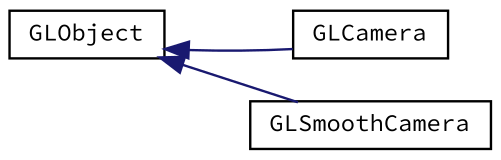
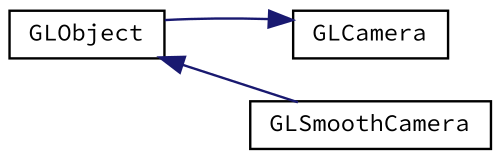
  digraph {
    fontname="Source Code Pro"
    rankdir=LR
    node [color=black fillcolor=white fontname="Source Code Pro" fontsize=10 shape=record style=filled]
    edge [color=midnightblue dir=back fontname="Source Code Pro" fontsize=10 labelfontname=Helvetica labelfontsize=10 style=solid]
    n1 [height=0.2 label=GLObject width=0.4]
    n2 [height=0.2 label=GLCamera width=0.4]
    n3 [height=0.2 label=GLSmoothCamera width=0.4]
-   n1 -> n2
+   n2 -> n1
    n1 -> n3
  }
